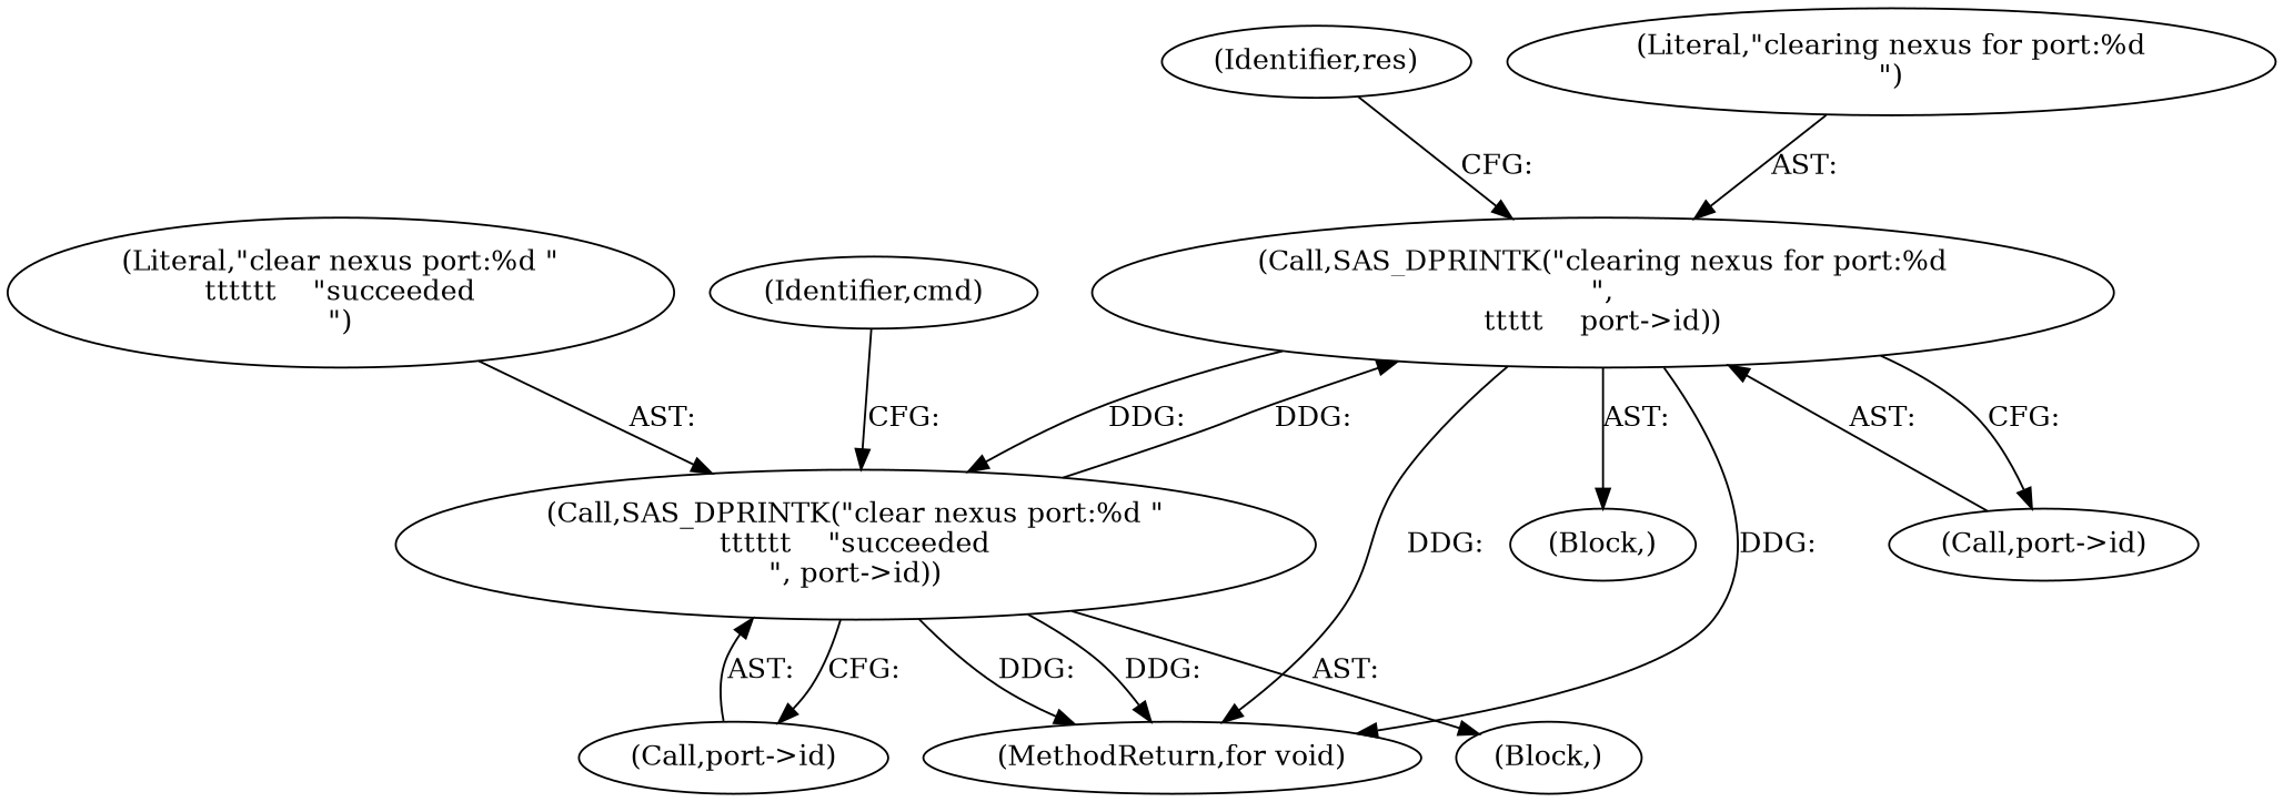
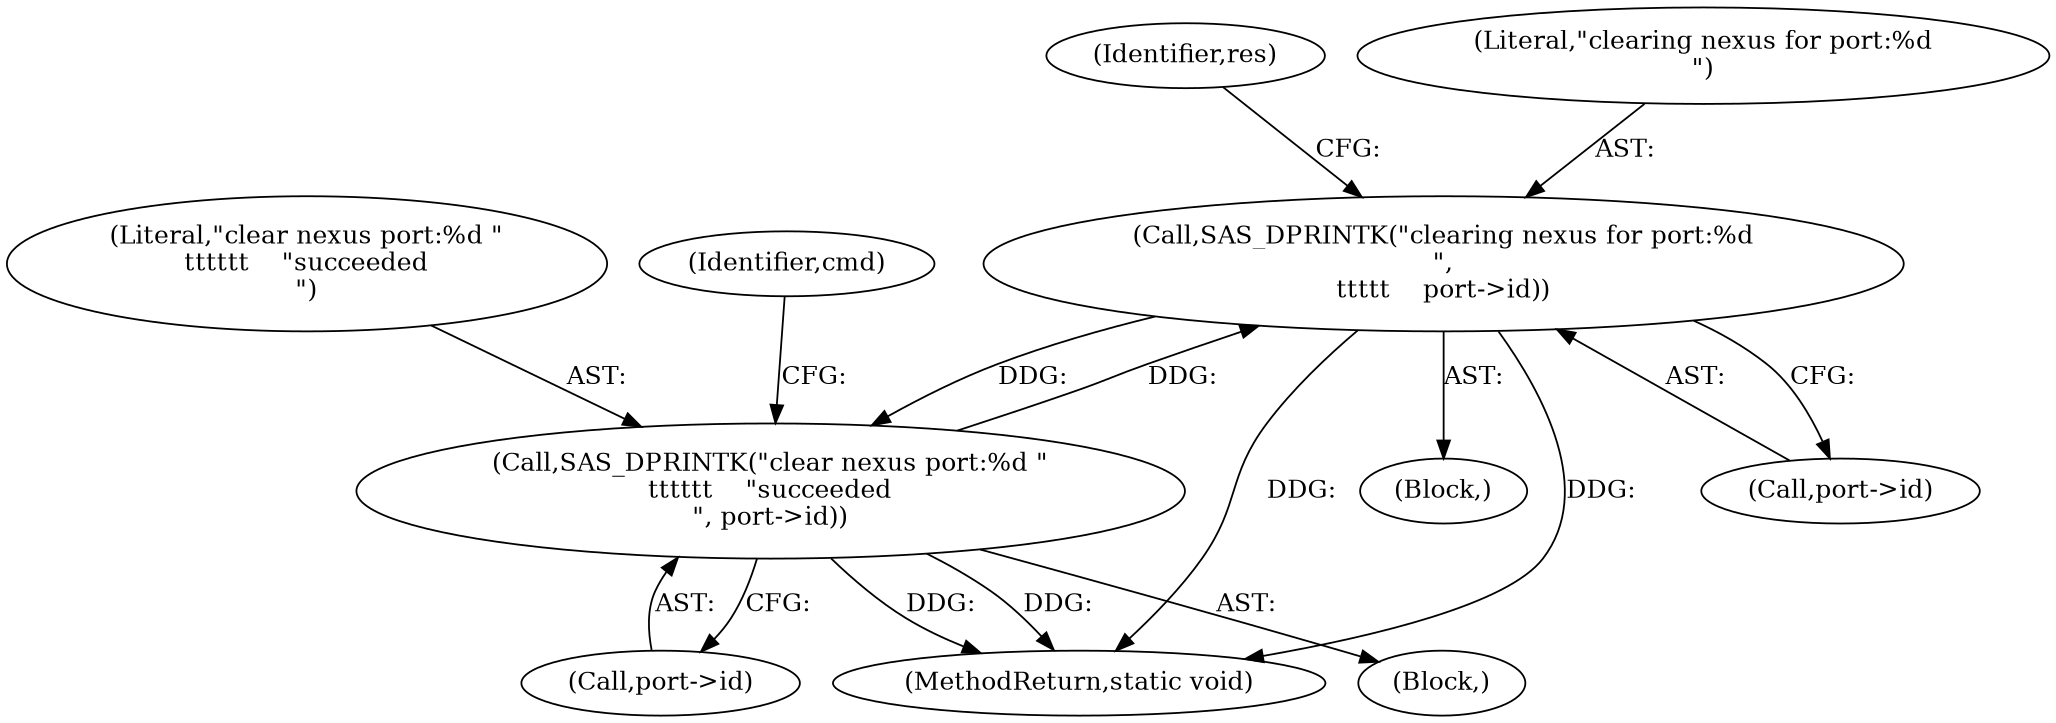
  digraph {
    n1 [label="(Call,SAS_DPRINTK(\"clearing nexus for port:%d\n\",\n\t\t\t\t\t    port->id))"]
    n2 [label="(Call,SAS_DPRINTK(\"clear nexus port:%d \"\n\t\t\t\t\t\t    \"succeeded\n\", port->id))"]
-   n3 [label="(MethodReturn,for void)"]
+   n3 [label="(MethodReturn,static void)"]
    n4 [label="(Block,)"]
    n5 [label="(Call,port->id)"]
    n6 [label="(Call,port->id)"]
    n7 [label="(Block,)"]
    n8 [label="(Identifier,res)"]
    n9 [label="(Literal,\"clearing nexus for port:%d\n\")"]
    n10 [label="(Literal,\"clear nexus port:%d \"\n\t\t\t\t\t\t    \"succeeded\n\")"]
    n11 [label="(Identifier,cmd)"]
    n1 -> n2 [label="DDG: "]
    n1 -> n3 [label="DDG: "]
    n1 -> n3 [label="DDG: "]
    n1 -> n4 [label="AST: "]
    n1 -> n5 [label="CFG: "]
    n2 -> n1 [label="DDG: "]
    n2 -> n3 [label="DDG: "]
    n2 -> n3 [label="DDG: "]
    n2 -> n6 [label="CFG: "]
    n2 -> n7 [label="AST: "]
    n5 -> n1 [label="AST: "]
    n6 -> n2 [label="AST: "]
    n8 -> n1 [label="CFG: "]
    n9 -> n1 [label="AST: "]
    n10 -> n2 [label="AST: "]
    n11 -> n2 [label="CFG: "]
  }
